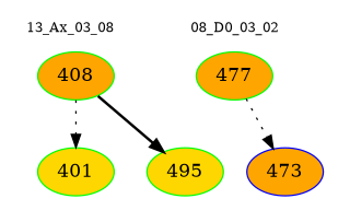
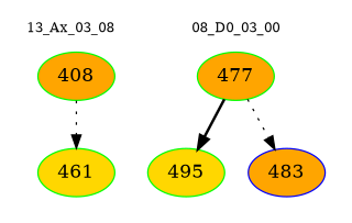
  digraph {
    node [color=green fillcolor=orange style=filled]
    edge [color=black style=dotted]
    n1 [label=408]
-   n2 [fillcolor=gold label=401]
+   n2 [fillcolor=gold label=461]
    n3 [label=477]
-   n4 [color=blue label=473]
+   n4 [color=blue label=483]
    n5 [fillcolor=gold label=495]
    subgraph cluster_1 {
      color=white
      fontsize=10
      label="13_Ax_03_08"
      n1
      n2
    }
    subgraph cluster_2 {
      color=white
      fontsize=10
-     label="08_D0_03_02"
+     label="08_D0_03_00"
      n3
      n4
      n5
    }
    n1 -> n2
    n3 -> n4
-   n1 -> n5 [style=bold]
+   n3 -> n5 [style=bold]
  }
